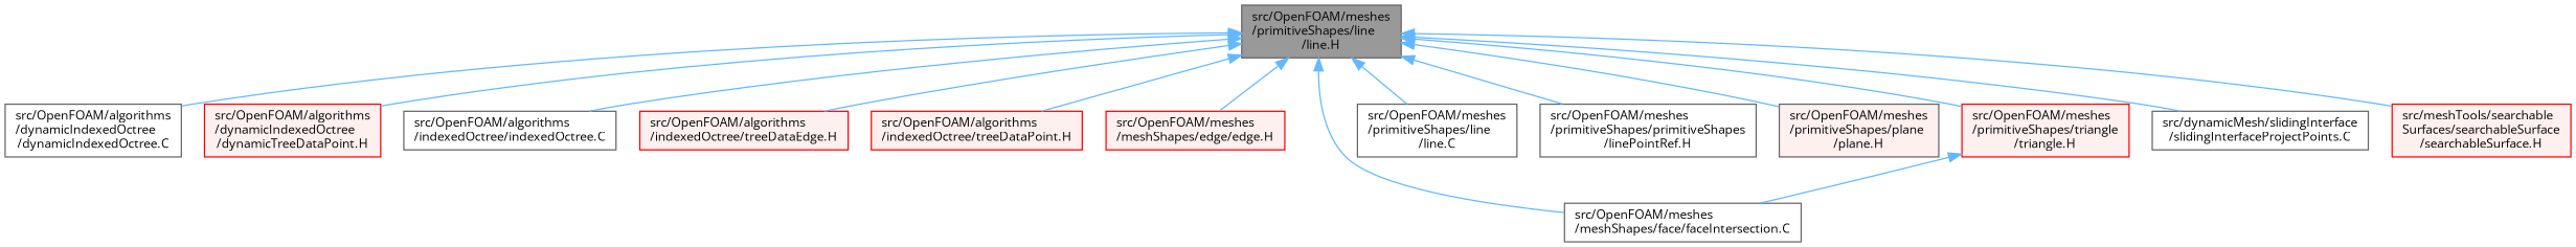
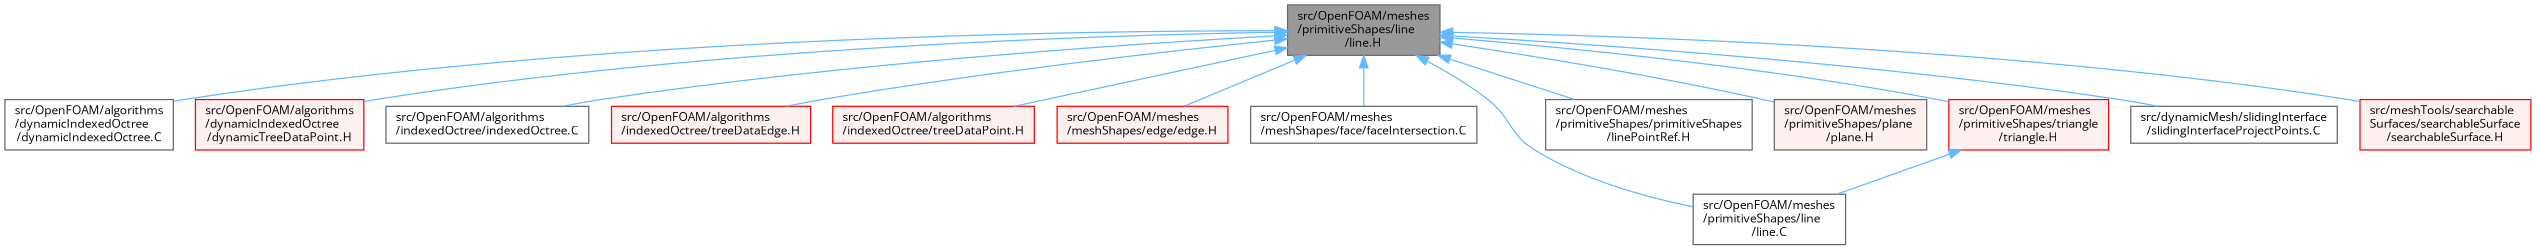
  digraph {
    fontname="Open Sans"
    node [color=grey40 fillcolor="#FFF0F0" fontname="Open Sans" fontsize=10 shape=box style=filled]
    edge [color=steelblue1 dir=back fontname="Open Sans" fontsize=10 labelfontname=Helvetica labelfontsize=10 style=solid]
    n1 [color=gray40 fillcolor=grey60 fontcolor=black height=0.2 label="src/OpenFOAM/meshes\l/primitiveShapes/line\l/line.H" width=0.4]
    n2 [fillcolor=white height=0.2 label="src/OpenFOAM/algorithms\l/dynamicIndexedOctree\l/dynamicIndexedOctree.C" width=0.4]
    n3 [color=red height=0.2 label="src/OpenFOAM/algorithms\l/dynamicIndexedOctree\l/dynamicTreeDataPoint.H" width=0.4]
    n4 [fillcolor=white height=0.2 label="src/OpenFOAM/algorithms\l/indexedOctree/indexedOctree.C" width=0.4]
    n5 [color=red height=0.2 label="src/OpenFOAM/algorithms\l/indexedOctree/treeDataEdge.H" width=0.4]
    n6 [color=red height=0.2 label="src/OpenFOAM/algorithms\l/indexedOctree/treeDataPoint.H" width=0.4]
    n7 [color=red height=0.2 label="src/OpenFOAM/meshes\l/meshShapes/edge/edge.H" width=0.4]
    n8 [fillcolor=white height=0.2 label="src/OpenFOAM/meshes\l/meshShapes/face/faceIntersection.C" width=0.4]
    n9 [fillcolor=white height=0.2 label="src/OpenFOAM/meshes\l/primitiveShapes/line\l/line.C" width=0.4]
    n10 [fillcolor=white height=0.2 label="src/OpenFOAM/meshes\l/primitiveShapes/primitiveShapes\l/linePointRef.H" width=0.4]
    n11 [height=0.2 label="src/OpenFOAM/meshes\l/primitiveShapes/plane\l/plane.H" width=0.4]
    n12 [color=red height=0.2 label="src/OpenFOAM/meshes\l/primitiveShapes/triangle\l/triangle.H" width=0.4]
    n13 [fillcolor=white height=0.2 label="src/dynamicMesh/slidingInterface\l/slidingInterfaceProjectPoints.C" width=0.4]
    n14 [color=red height=0.2 label="src/meshTools/searchable\lSurfaces/searchableSurface\l/searchableSurface.H" width=0.4]
    n1 -> n2
    n1 -> n3
    n1 -> n4
    n1 -> n5
    n1 -> n6
    n1 -> n7
    n1 -> n8
    n1 -> n9
    n1 -> n10
    n1 -> n11
    n1 -> n12
    n1 -> n13
    n1 -> n14
-   n12 -> n8
+   n12 -> n9
  }
